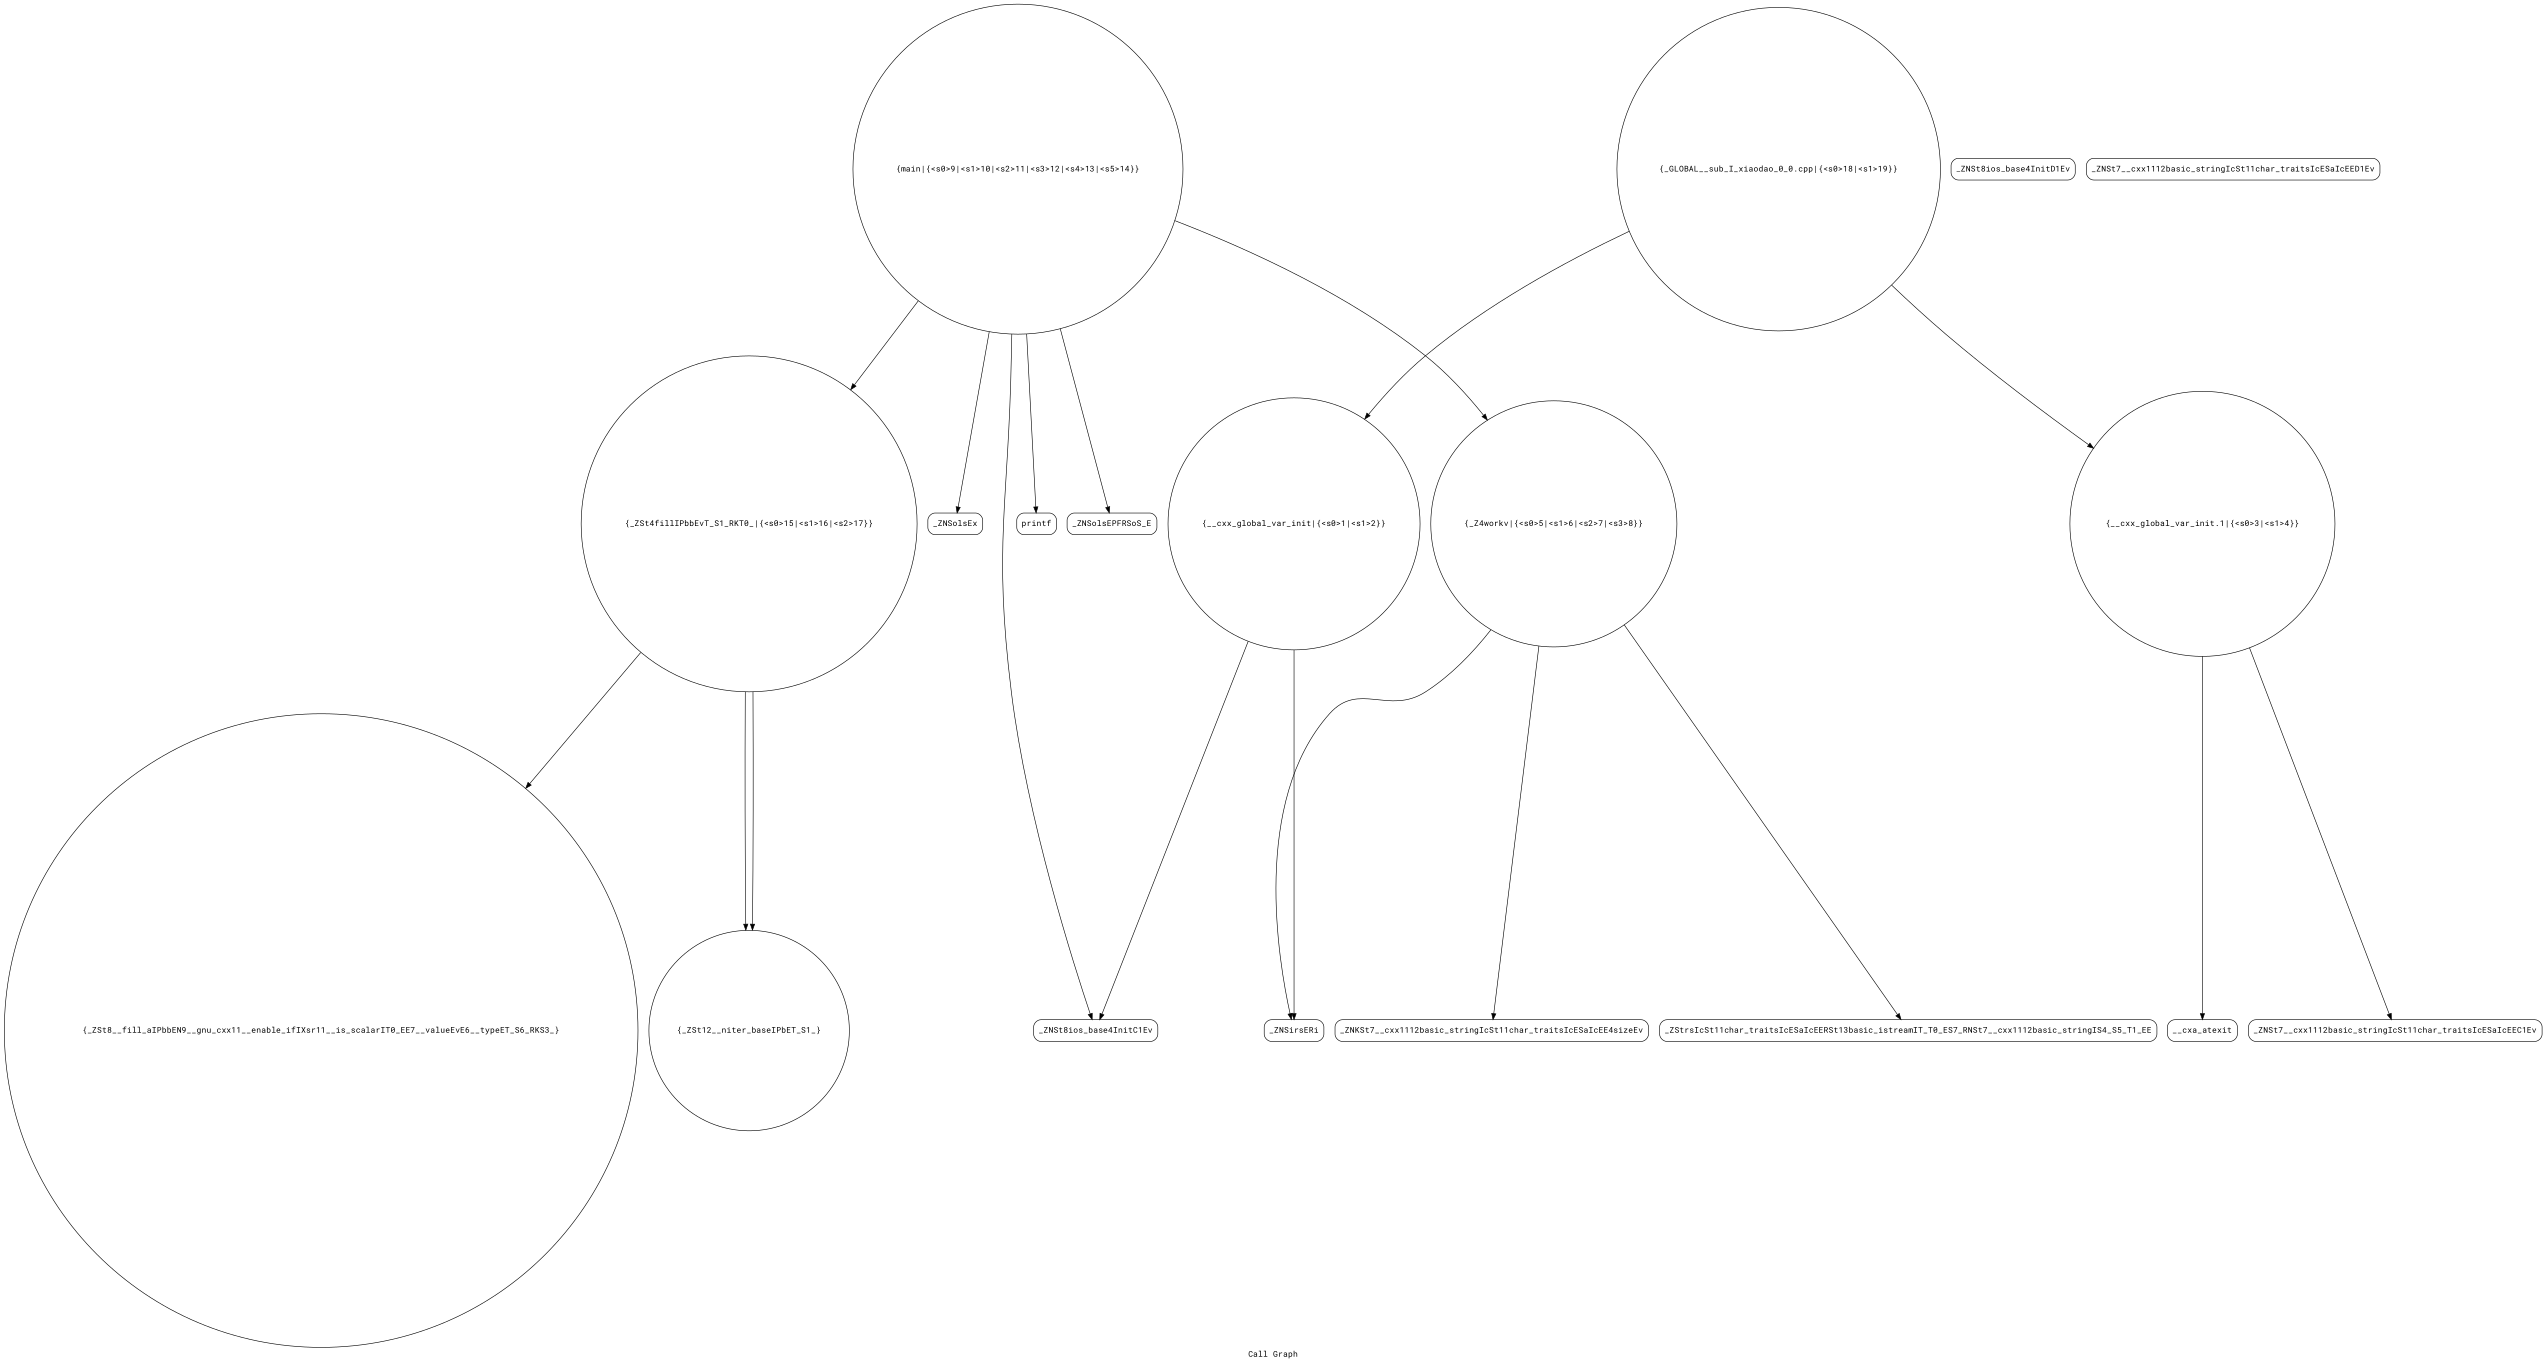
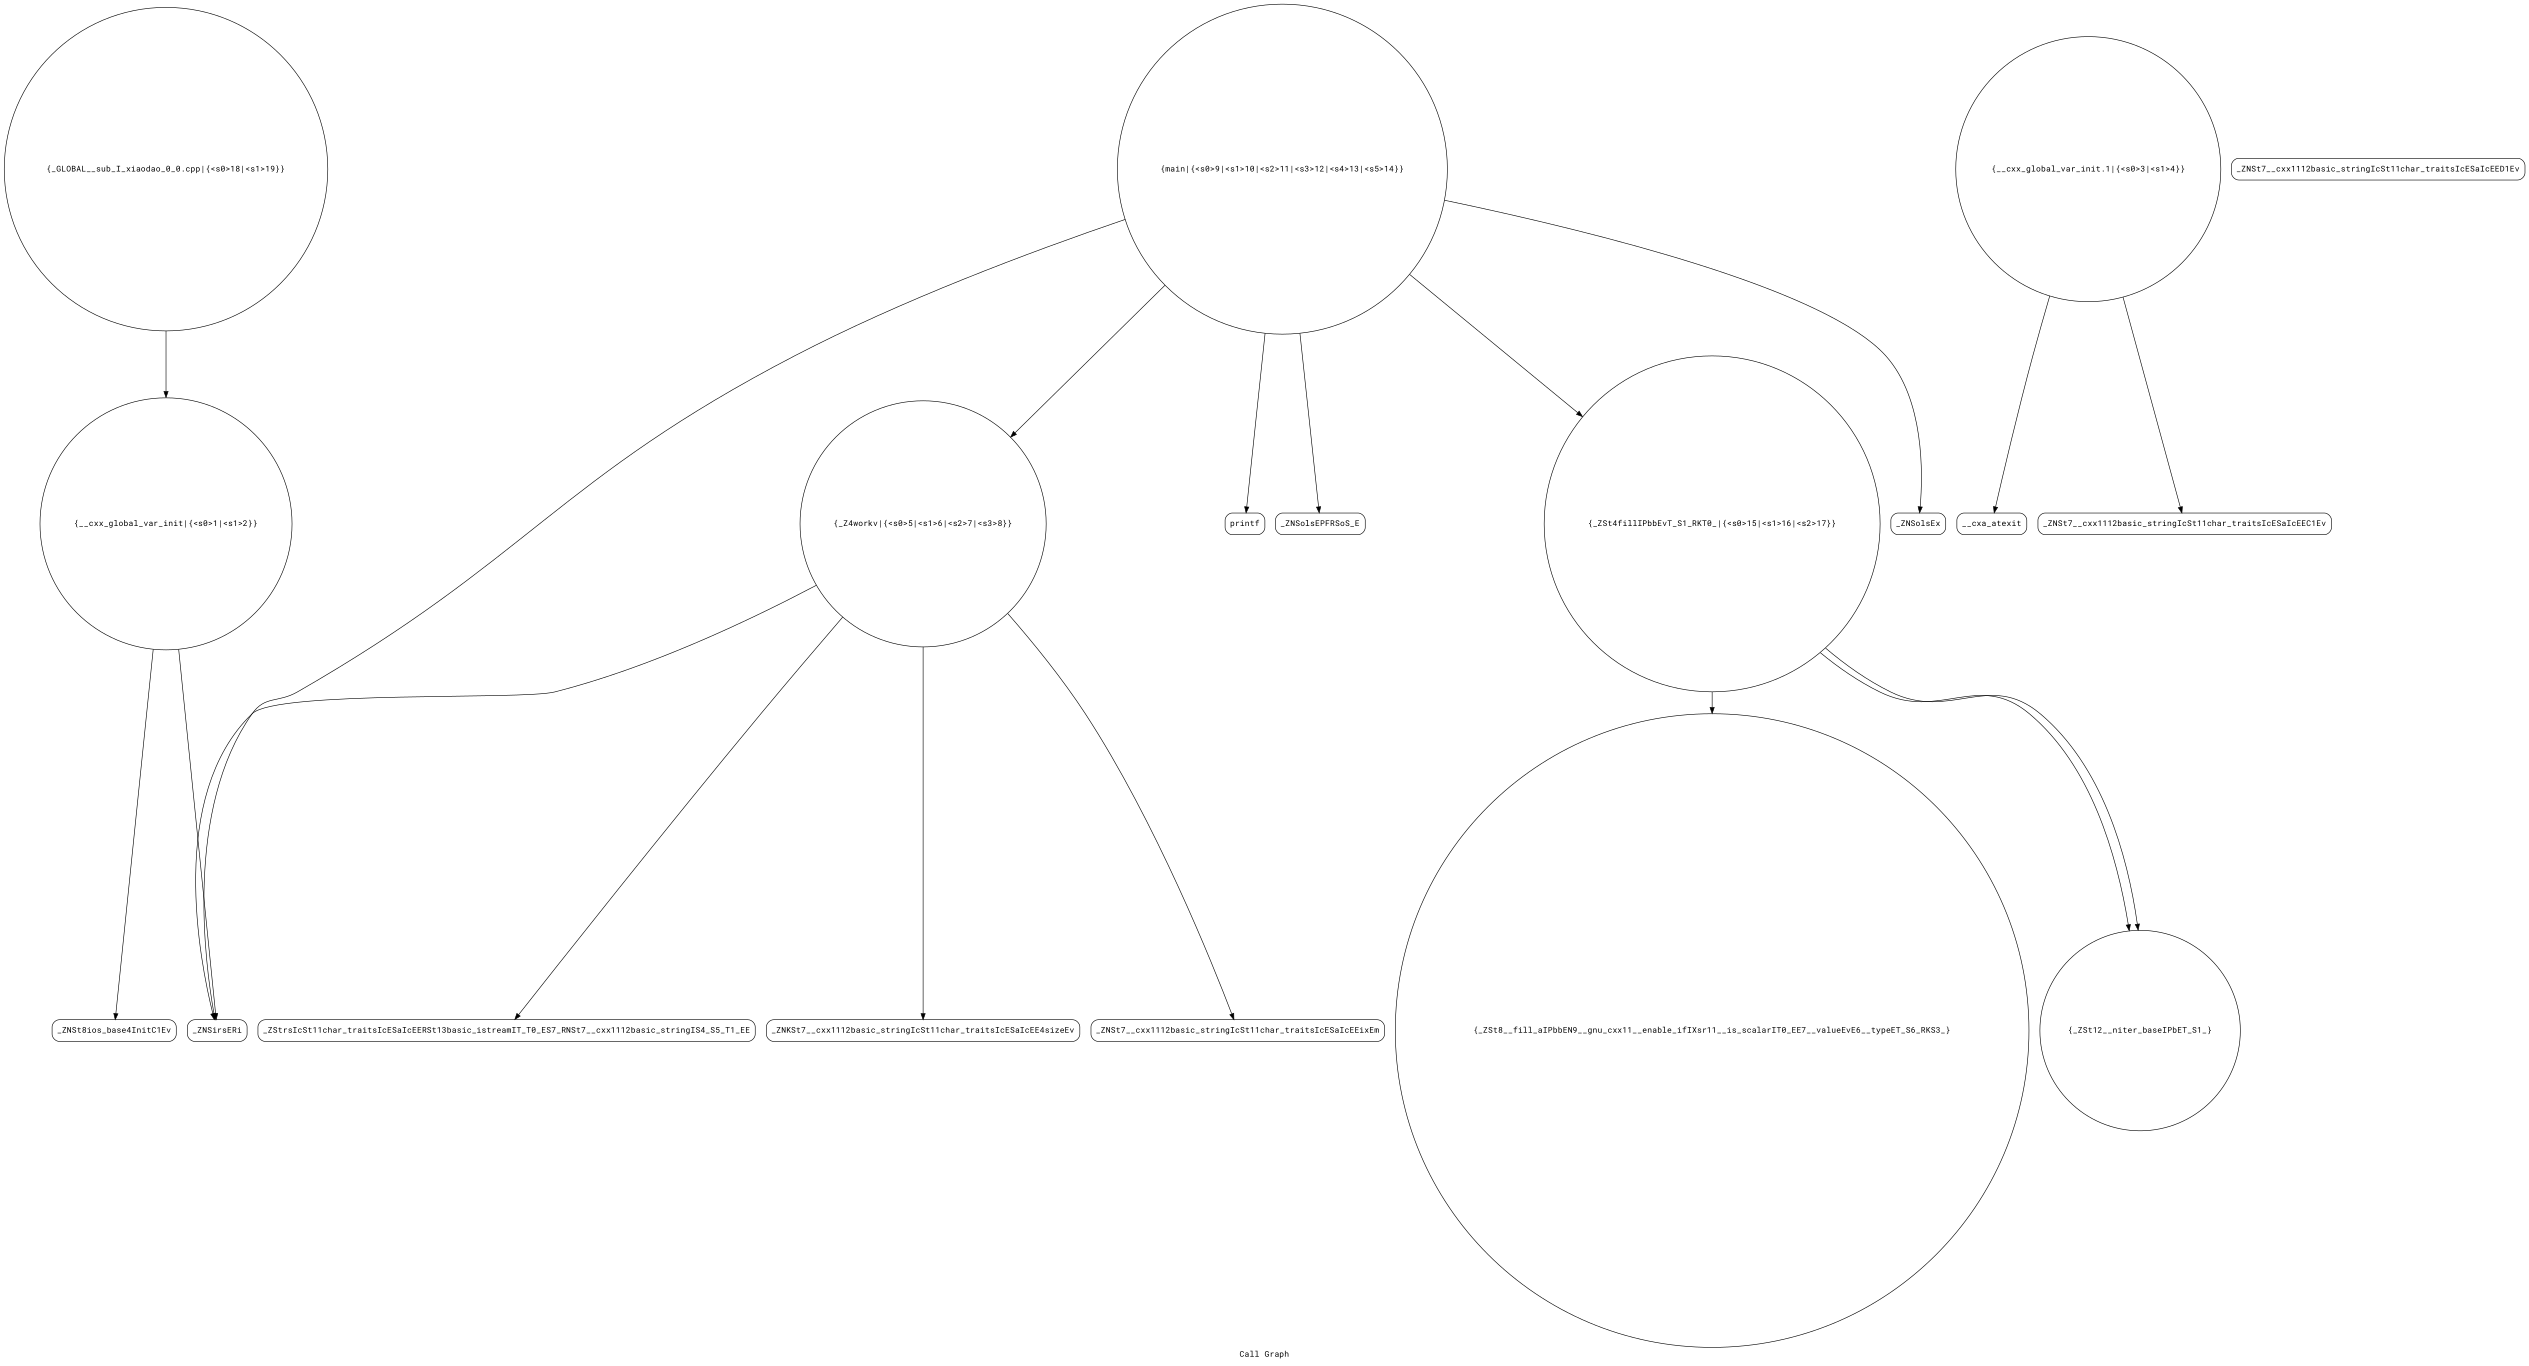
  digraph {
    fontname="Roboto Mono"
    label="Call Graph"
    node [fontname="Roboto Mono" shape=Mrecord]
    edge [color=black fontname="Roboto Mono" tailport=s0]
    n1 [label="{__cxx_global_var_init|{<s0>1|<s1>2}}" shape=circle]
    n2 [label="{_ZNSt8ios_base4InitC1Ev}"]
    n3 [label="{_ZNSirsERi}"]
    n4 [label="{__cxa_atexit}"]
    n5 [label="{_Z4workv|{<s0>5|<s1>6|<s2>7|<s3>8}}" shape=circle]
    n6 [label="{_ZStrsIcSt11char_traitsIcESaIcEERSt13basic_istreamIT_T0_ES7_RNSt7__cxx1112basic_stringIS4_S5_T1_EE}"]
    n7 [label="{_ZNKSt7__cxx1112basic_stringIcSt11char_traitsIcESaIcEE4sizeEv}"]
+   n8 [label="{_ZNSt7__cxx1112basic_stringIcSt11char_traitsIcESaIcEEixEm}"]
    n9 [label="{printf}"]
-   n10 [label="{_ZNSt8ios_base4InitD1Ev}"]
    n11 [label="{_ZNSolsEPFRSoS_E}"]
    n12 [label="{__cxx_global_var_init.1|{<s0>3|<s1>4}}" shape=circle]
    n13 [label="{_ZNSt7__cxx1112basic_stringIcSt11char_traitsIcESaIcEEC1Ev}"]
    n14 [label="{_ZSt8__fill_aIPbbEN9__gnu_cxx11__enable_ifIXsr11__is_scalarIT0_EE7__valueEvE6__typeET_S6_RKS3_}" shape=circle]
    n15 [label="{_ZNSt7__cxx1112basic_stringIcSt11char_traitsIcESaIcEED1Ev}"]
    n16 [label="{_ZSt4fillIPbbEvT_S1_RKT0_|{<s0>15|<s1>16|<s2>17}}" shape=circle]
    n17 [label="{_ZSt12__niter_baseIPbET_S1_}" shape=circle]
    n18 [label="{_GLOBAL__sub_I_xiaodao_0_0.cpp|{<s0>18|<s1>19}}" shape=circle]
    n19 [label="{_ZNSolsEx}"]
    n20 [label="{main|{<s0>9|<s1>10|<s2>11|<s3>12|<s4>13|<s5>14}}" shape=circle]
    n1 -> n2
    n1 -> n3 [tailport=s1]
    n5 -> n3 [tailport=s1]
    n5 -> n6
    n5 -> n7 [tailport=s2]
+   n5 -> n8 [tailport=s3]
    n12 -> n4 [tailport=s1]
    n12 -> n13
    n16 -> n14 [tailport=s2]
    n16 -> n17
    n16 -> n17 [tailport=s1]
    n18 -> n1
-   n18 -> n12 [tailport=s1]
-   n20 -> n2 [tailport=s1]
+   n20 -> n3 [tailport=s1]
    n20 -> n5 [tailport=s3]
    n20 -> n9 [tailport=s2]
    n20 -> n11 [tailport=s5]
    n20 -> n16
    n20 -> n19 [tailport=s4]
  }
